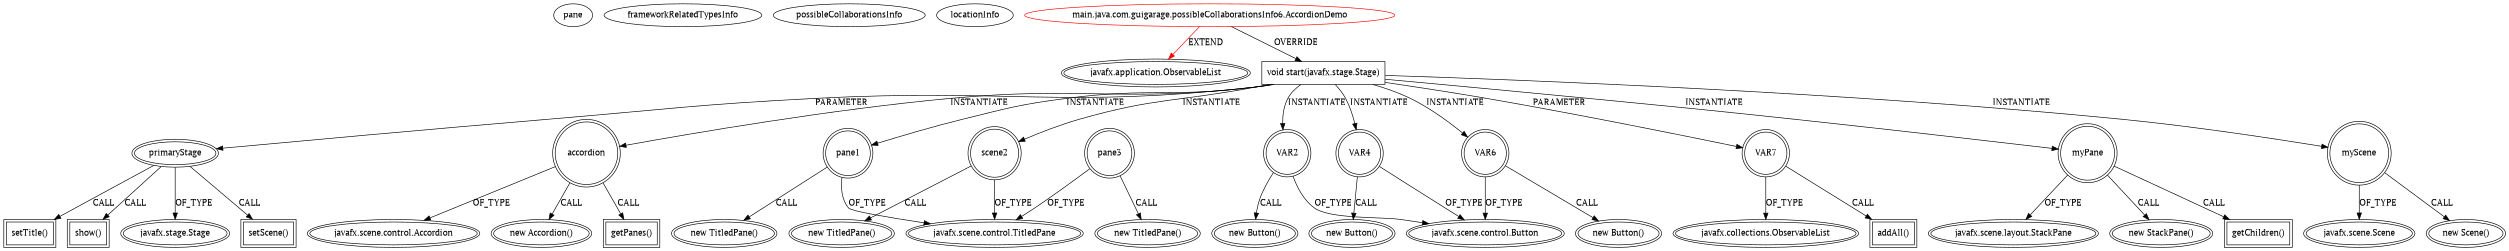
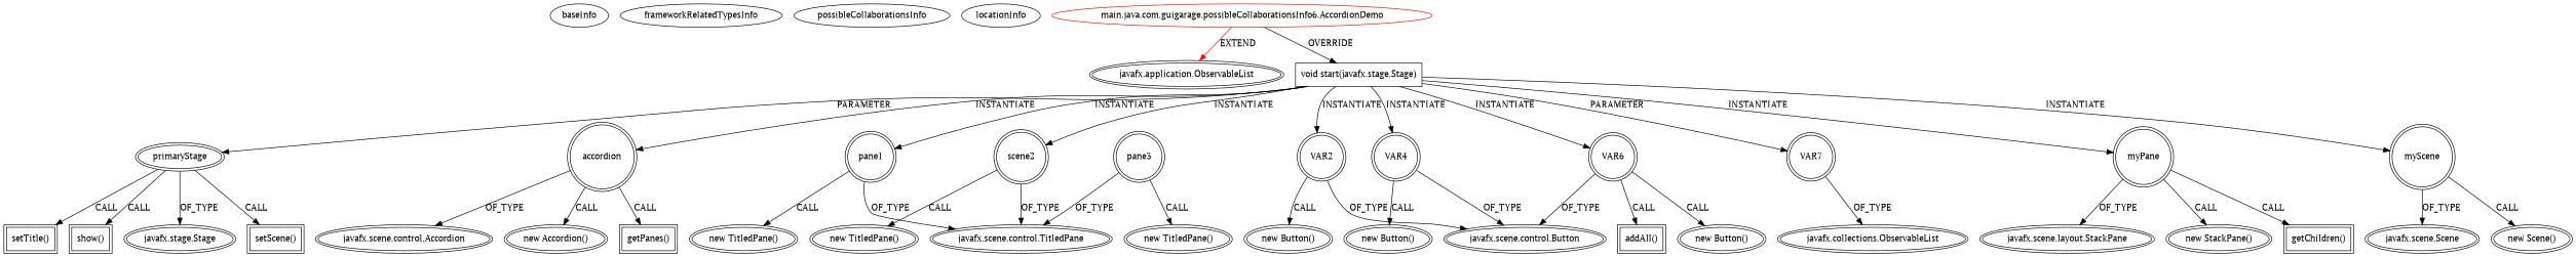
  digraph {
    fontname="PT Serif"
    node [fontname="PT Serif" isFrameworkType=true vertexType=VARIABLE_EXPRESION peripheries=2]
    edge [fontname="PT Serif"]
-   baseInfo [category=extension_graph graphId=2892 isAnonymous=false possibleRelation=false label=pane isFrameworkType="" vertexType="" peripheries=""]
+   baseInfo [category=extension_graph graphId=2892 isAnonymous=false possibleRelation=false isFrameworkType="" vertexType="" peripheries=""]
    frameworkRelatedTypesInfo [0="javafx.application.Application" isFrameworkType="" vertexType="" peripheries=""]
    possibleCollaborationsInfo [isFrameworkType="" vertexType="" peripheries=""]
    locationInfo [contextSignature=AccordionDemo filePath="/guigarage-mastering-javafx-controls/mastering-javafx-controls-master/src/main/java/com/guigarage/chapter6/AccordionDemo.java" graphId=2892 projectName="guigarage-mastering-javafx-controls" isFrameworkType="" vertexType="" peripheries=""]
    n5 [color=red isFrameworkType=false label="main.java.com.guigarage.possibleCollaborationsInfo6.AccordionDemo" vertexType=ROOT_CLIENT_CLASS_DECLARATION peripheries=""]
    n6 [label="javafx.application.ObservableList" vertexType=FRAMEWORK_CLASS_TYPE]
    n7 [isFrameworkType=false label="void start(javafx.stage.Stage)" shape=box vertexType=OVERRIDING_METHOD_DECLARATION peripheries=""]
    n8 [label=primaryStage vertexType=PARAMETER_DECLARATION]
    n9 [label=accordion shape=circle]
    n10 [label=pane1 shape=circle]
    n11 [label=VAR2 shape=circle]
    n12 [label=scene2 shape=circle]
    n13 [label=VAR4 shape=circle]
    n14 [label=VAR6 shape=circle]
    n15 [label=VAR7 shape=circle]
    n16 [label=myPane shape=circle]
    n17 [label=myScene shape=circle]
    n18 [label="javafx.stage.Stage" vertexType=FRAMEWORK_CLASS_TYPE]
    n19 [label="setScene()" shape=box vertexType=INSIDE_CALL]
    n20 [label="setTitle()" shape=box vertexType=INSIDE_CALL]
    n21 [label="show()" shape=box vertexType=INSIDE_CALL]
    n22 [label="javafx.scene.control.Accordion" vertexType=FRAMEWORK_CLASS_TYPE]
    n23 [label="new Accordion()" vertexType=CONSTRUCTOR_CALL]
    n24 [label="getPanes()" shape=box vertexType=INSIDE_CALL]
    n25 [label="javafx.scene.control.TitledPane" vertexType=FRAMEWORK_CLASS_TYPE]
    n26 [label="new TitledPane()" vertexType=CONSTRUCTOR_CALL]
    n27 [label="javafx.scene.control.Button" vertexType=FRAMEWORK_CLASS_TYPE]
    n28 [label="new Button()" vertexType=CONSTRUCTOR_CALL]
    n29 [label="new TitledPane()" vertexType=CONSTRUCTOR_CALL]
    n30 [label="new Button()" vertexType=CONSTRUCTOR_CALL]
    n31 [label=pane3 shape=circle]
    n32 [label="new TitledPane()" vertexType=CONSTRUCTOR_CALL]
    n33 [label="new Button()" vertexType=CONSTRUCTOR_CALL]
    n34 [label="javafx.collections.ObservableList" vertexType=FRAMEWORK_INTERFACE_TYPE]
    n35 [label="addAll()" shape=box vertexType=INSIDE_CALL]
    n36 [label="javafx.scene.layout.StackPane" vertexType=FRAMEWORK_CLASS_TYPE]
    n37 [label="new StackPane()" vertexType=CONSTRUCTOR_CALL]
    n38 [label="getChildren()" shape=box vertexType=INSIDE_CALL]
    n39 [label="javafx.scene.Scene" vertexType=FRAMEWORK_CLASS_TYPE]
    n40 [label="new Scene()" vertexType=CONSTRUCTOR_CALL]
    n5 -> n6 [color=red label=EXTEND]
    n5 -> n7 [label=OVERRIDE]
    n7 -> n8 [label=PARAMETER]
    n7 -> n9 [label=INSTANTIATE]
    n7 -> n10 [label=INSTANTIATE]
    n7 -> n11 [label=INSTANTIATE]
    n7 -> n12 [label=INSTANTIATE]
    n7 -> n13 [label=INSTANTIATE]
    n7 -> n14 [label=INSTANTIATE]
    n7 -> n15 [label=PARAMETER]
    n7 -> n16 [label=INSTANTIATE]
    n7 -> n17 [label=INSTANTIATE]
    n8 -> n18 [label=OF_TYPE]
    n8 -> n19 [label=CALL]
    n8 -> n20 [label=CALL]
    n8 -> n21 [label=CALL]
    n9 -> n22 [label=OF_TYPE]
    n9 -> n23 [label=CALL]
    n9 -> n24 [label=CALL]
    n10 -> n25 [label=OF_TYPE]
    n10 -> n26 [label=CALL]
    n11 -> n27 [label=OF_TYPE]
    n11 -> n28 [label=CALL]
    n12 -> n25 [label=OF_TYPE]
    n12 -> n29 [label=CALL]
    n13 -> n27 [label=OF_TYPE]
    n13 -> n30 [label=CALL]
    n14 -> n27 [label=OF_TYPE]
    n14 -> n33 [label=CALL]
    n15 -> n34 [label=OF_TYPE]
-   n15 -> n35 [label=CALL]
+   n14 -> n35 [label=CALL]
    n16 -> n36 [label=OF_TYPE]
    n16 -> n37 [label=CALL]
    n16 -> n38 [label=CALL]
    n17 -> n39 [label=OF_TYPE]
    n17 -> n40 [label=CALL]
    n31 -> n25 [label=OF_TYPE]
    n31 -> n32 [label=CALL]
  }
